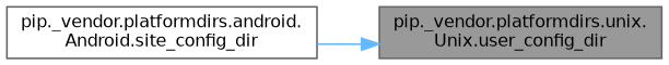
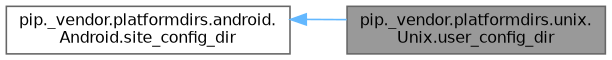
  digraph {
    rankdir=RL
    node [fontname=Helvetica fontsize=10 shape=box style=filled]
    n1 [color=gray40 fillcolor=grey60 fontcolor=black height=0.2 label="pip._vendor.platformdirs.unix.\lUnix.user_config_dir" width=0.4]
    n2 [color=grey40 fillcolor=white height=0.2 label="pip._vendor.platformdirs.android.\lAndroid.site_config_dir" width=0.4]
-   n1 -> n2 [color=steelblue1 dir=back fontname=Helvetica fontsize=10 labelfontname=Helvetica labelfontsize=10 style=solid]
+   n2 -> n1 [color=steelblue1 dir=back fontname=Helvetica fontsize=10 labelfontname=Helvetica labelfontsize=10 style=solid]
  }
